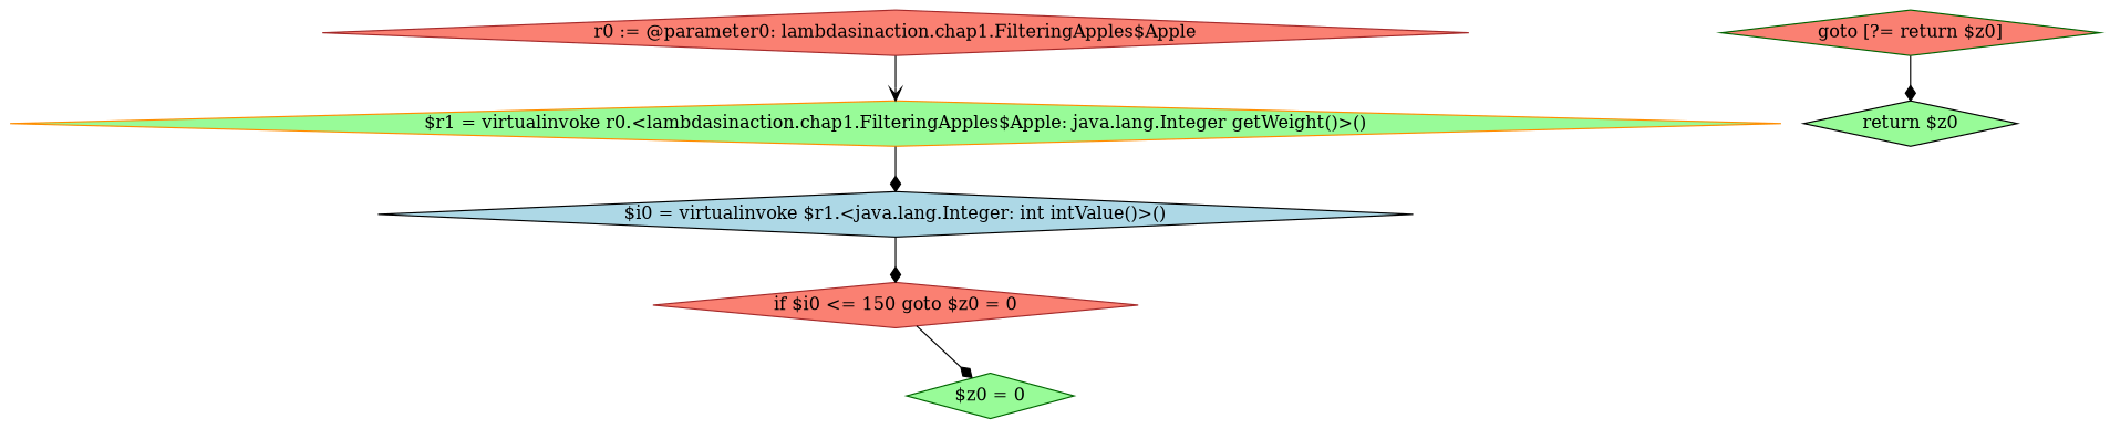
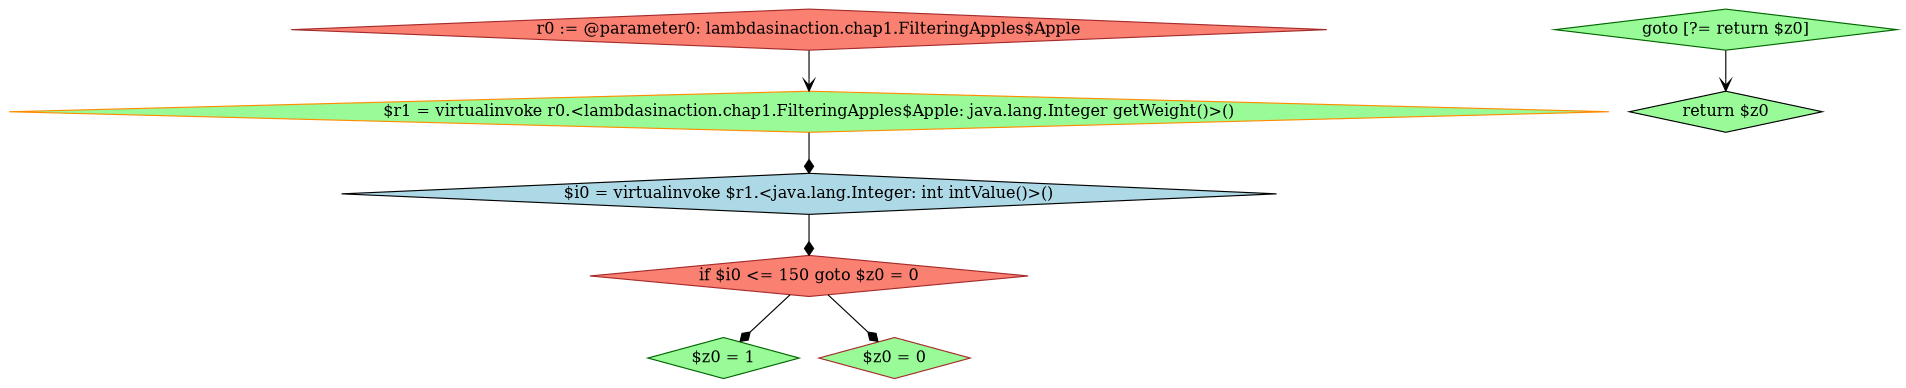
  digraph {
    node [color=brown fillcolor=palegreen shape=diamond style=filled]
    edge [arrowhead=diamond]
    "r0 := @parameter0: lambdasinaction.chap1.FilteringApples$Apple" [fillcolor=salmon]
    "$r1 = virtualinvoke r0.<lambdasinaction.chap1.FilteringApples$Apple: java.lang.Integer getWeight()>()" [color=darkorange]
    "$i0 = virtualinvoke $r1.<java.lang.Integer: int intValue()>()" [color=black fillcolor=lightblue]
    "if $i0 <= 150 goto $z0 = 0" [fillcolor=salmon]
-   "$z0 = 0" [color=darkgreen]
-   "goto [?= return $z0]" [color=darkgreen fillcolor=salmon]
+   "$z0 = 1" [color=darkgreen]
+   "$z0 = 0"
+   "goto [?= return $z0]" [color=darkgreen]
    "return $z0" [color=black]
    "r0 := @parameter0: lambdasinaction.chap1.FilteringApples$Apple" -> "$r1 = virtualinvoke r0.<lambdasinaction.chap1.FilteringApples$Apple: java.lang.Integer getWeight()>()" [arrowhead=vee]
    "$r1 = virtualinvoke r0.<lambdasinaction.chap1.FilteringApples$Apple: java.lang.Integer getWeight()>()" -> "$i0 = virtualinvoke $r1.<java.lang.Integer: int intValue()>()"
    "$i0 = virtualinvoke $r1.<java.lang.Integer: int intValue()>()" -> "if $i0 <= 150 goto $z0 = 0"
+   "if $i0 <= 150 goto $z0 = 0" -> "$z0 = 1"
    "if $i0 <= 150 goto $z0 = 0" -> "$z0 = 0"
-   "goto [?= return $z0]" -> "return $z0"
+   "goto [?= return $z0]" -> "return $z0" [arrowhead=vee]
  }
